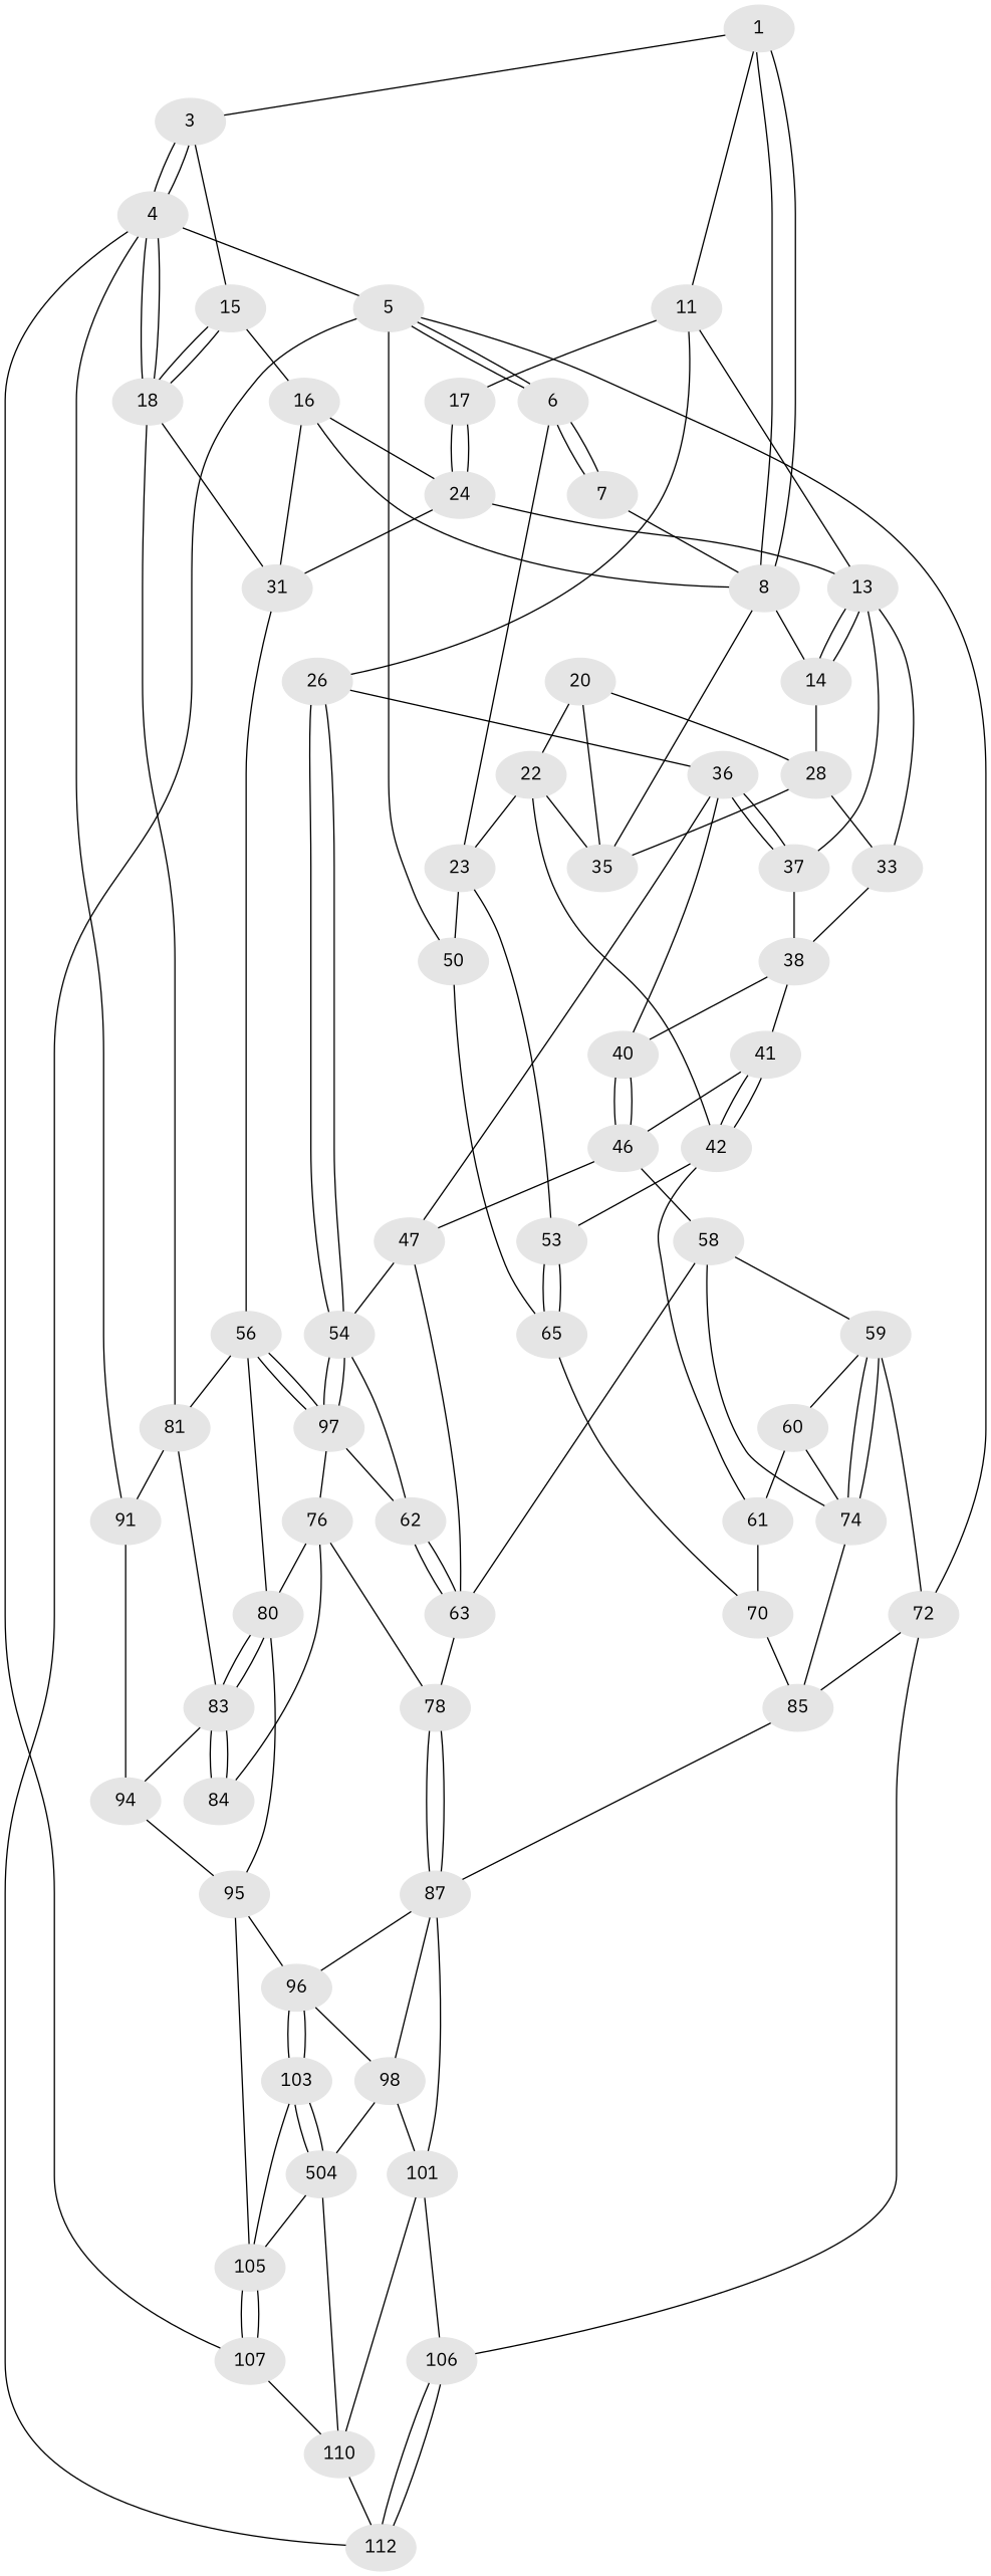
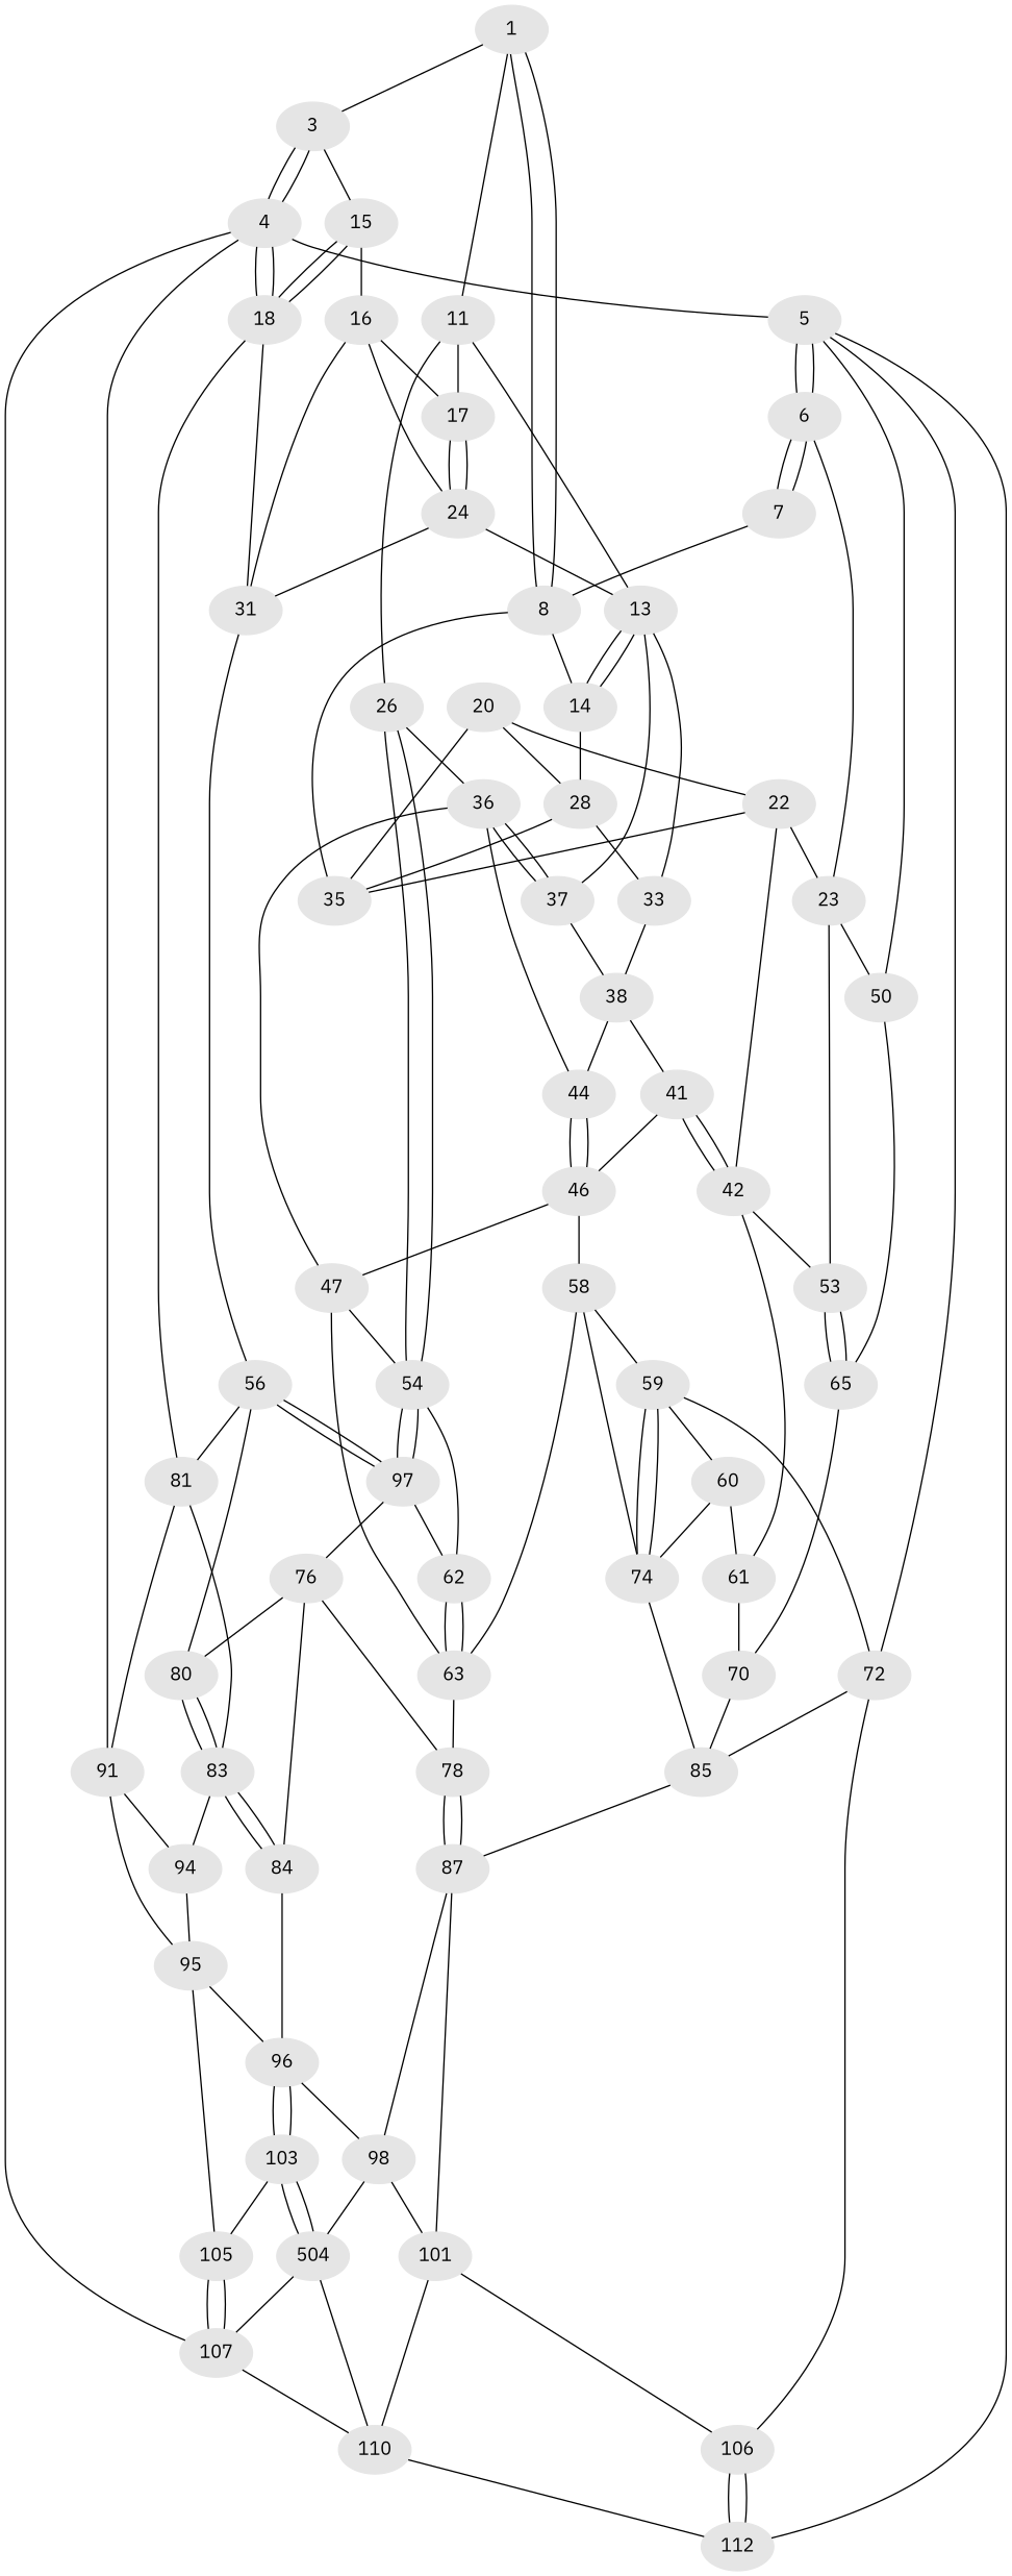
  graph {
    fontname="IBM Plex Sans"
    node [color=gray90 fontname="IBM Plex Sans" style=filled]
    edge [fontname="IBM Plex Sans"]
    1 [super="+2"]
    3
    8 [super="+9"]
    11 [super="+12"]
    4 [super="+90"]
    15
    14
    35
    13 [super="+32"]
    17
    26 [super="+27"]
    5 [super="+73"]
    18 [super="+30"]
    91 [super="+92"]
    107 [super="+108"]
    16 [super="+29"]
    6 [super="+19"]
    50
    72 [super="+93"]
    112
    31 [super="+45"]
    81 [super="+82"]
    94
    95 [super="+99"]
    110 [super="+111"]
    7 [super="+10"]
    23 [super="+51"]
    65 [super="+66"]
    85 [super="+86"]
    106
    53
    28 [super="+34"]
    20 [super="+21"]
    22 [super="+40"]
    33
    37
    24 [super="+25"]
    36 [super="+43"]
    54 [super="+55"]
    38 [super="+39"]
    56 [super="+79"]
    83 [super="+89"]
    42 [super="+52"]
    61 [super="+69"]
-   44 [label=40]
+   44
    47 [super="+48"]
    n47 [label=97 super="+64"]
    62
    80
    41
    46 [super="+49"]
    63 [super="+67"]
    58 [super="+68"]
    70
    59
    74 [super="+75"]
    78
    76 [super="+77"]
    84
    60 [super="+71"]
    87 [super="+88"]
    96 [super="+97"]
    98 [super="+100"]
    101 [super="+102"]
    103
    n66 [label=504 super="+109"]
    105
    1 -- 3
    1 -- 8
    1 -- 8
    1 -- 11
    3 -- 4
    3 -- 4
    3 -- 15
    8 -- 14
    8 -- 35
    11 -- 13
    11 -- 17
    11 -- 26
    4 -- 5 [weight=2]
    4 -- 18
    4 -- 18
    4 -- 91
    4 -- 107
    15 -- 18
    15 -- 18
    15 -- 16
    14 -- 28
    13 -- 14
    13 -- 14
    13 -- 33
    13 -- 37
    17 -- 24
    17 -- 24
    26 -- 36
    26 -- 54
    26 -- 54
    5 -- 6
    5 -- 6
    5 -- 50
    5 -- 72
    5 -- 112
    18 -- 31
    18 -- 81
    91 -- 94
-   80 -- 95
+   91 -- 95
    107 -- 110
-   16 -- 8
+   16 -- 17
    16 -- 31
    16 -- 24
    6 -- 7
    6 -- 7
    6 -- 23
    50 -- 65
    72 -- 85
    72 -- 106
    31 -- 56
    81 -- 91
    81 -- 83
    94 -- 95
    95 -- 96
    95 -- 105
    110 -- 112
    7 -- 8
    23 -- 50
    23 -- 53
    65 -- 70
    85 -- 87
    106 -- 112
    106 -- 112
    53 -- 65
    53 -- 65
    28 -- 35
    28 -- 33
    20 -- 35
    20 -- 28
    20 -- 22
    22 -- 35
    22 -- 23
    22 -- 42
    33 -- 38
    37 -- 38
    24 -- 13
    24 -- 31
    36 -- 37
    36 -- 37
    36 -- 44
    36 -- 47
    54 -- n47
    54 -- n47
    54 -- 62
    38 -- 44
    38 -- 41
    56 -- 81
    56 -- n47
    56 -- n47
    56 -- 80
    83 -- 94
    83 -- 84
    83 -- 84
    42 -- 53
    42 -- 61
    61 -- 70
    44 -- 46
    44 -- 46
    47 -- 54
    47 -- 63
    n47 -- 62
    n47 -- 76
    62 -- 63
    62 -- 63
    80 -- 83
    80 -- 83
    41 -- 42
    41 -- 42
    41 -- 46
    46 -- 47
    46 -- 58
    63 -- 78
    58 -- 63
    58 -- 59
    58 -- 74
    70 -- 85
    59 -- 72
    59 -- 74
    59 -- 74
    59 -- 60
    74 -- 85
    78 -- 87
    78 -- 87
    76 -- 80
    76 -- 78
    76 -- 84
-   87 -- 96
+   84 -- 96
    60 -- 61 [weight=2]
    60 -- 74
    87 -- 98
    87 -- 101
    96 -- 98
    96 -- 103
    96 -- 103
    98 -- 101
    98 -- n66
    101 -- 110
    101 -- 106
    103 -- n66
    103 -- n66
    103 -- 105
-   n66 -- 105
+   n66 -- 107
    n66 -- 110
    105 -- 107
    105 -- 107
  }
